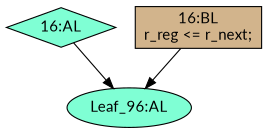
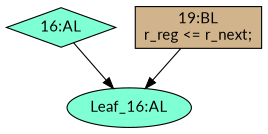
  strict digraph {
    fontname=Lato
    node [fillcolor=aquamarine fontname=Lato style=filled]
    edge [cond="[]" fontname=Lato lineno=None]
-   n1 [def_var="['r_reg']" label="Leaf_96:AL" shape=ellipse]
+   n1 [def_var="['r_reg']" label="Leaf_16:AL" shape=ellipse]
    n2 [ast="<pyverilog.vparser.ast.Always object at 0x7f4a93e99590>" clk_sens=True label="16:AL" sens="['clk']" shape=diamond statements="[]" typ=Always use_var="['r_next']"]
-   n3 [ast="<pyverilog.vparser.ast.Block object at 0x7f4a93e99790>" fillcolor=tan label="16:BL\nr_reg <= r_next;" shape=box statements="[<pyverilog.vparser.ast.NonblockingSubstitution object at 0x7f4a93e997d0>]" typ=Block]
+   n3 [ast="<pyverilog.vparser.ast.Block object at 0x7f4a93e99790>" fillcolor=tan label="19:BL\nr_reg <= r_next;" shape=box statements="[<pyverilog.vparser.ast.NonblockingSubstitution object at 0x7f4a93e997d0>]" typ=Block]
    n2 -> n1
    n3 -> n1
  }
